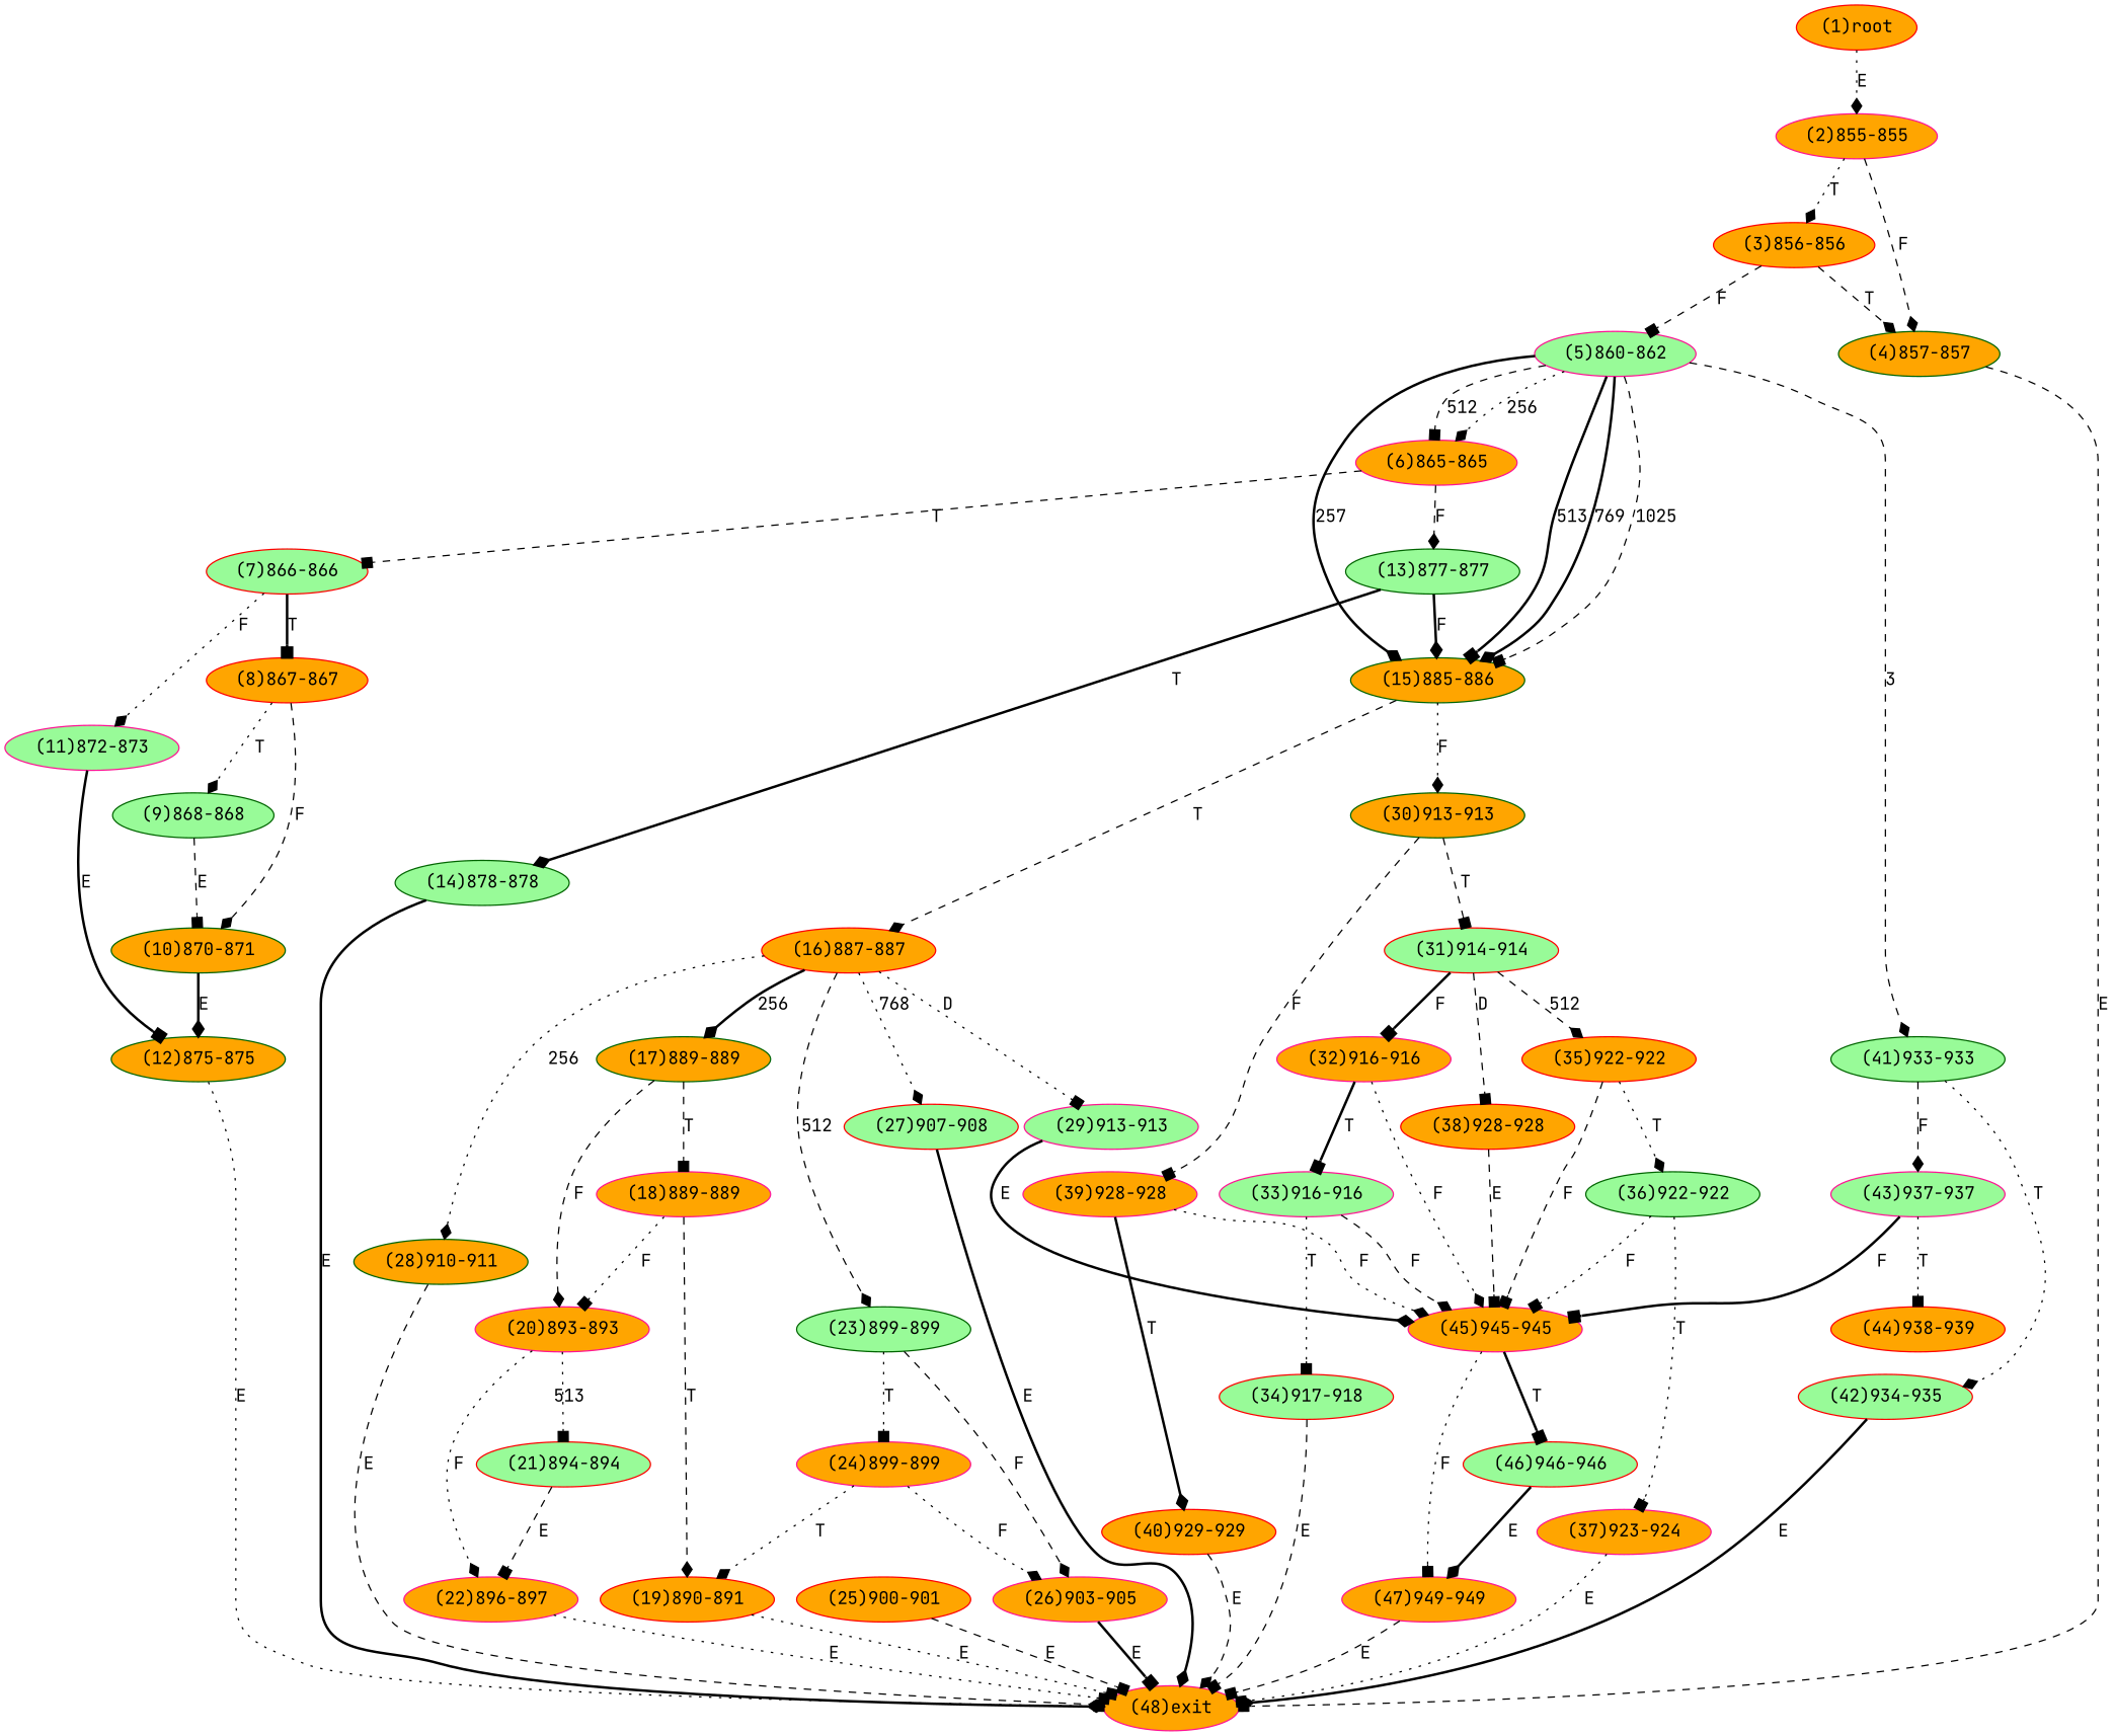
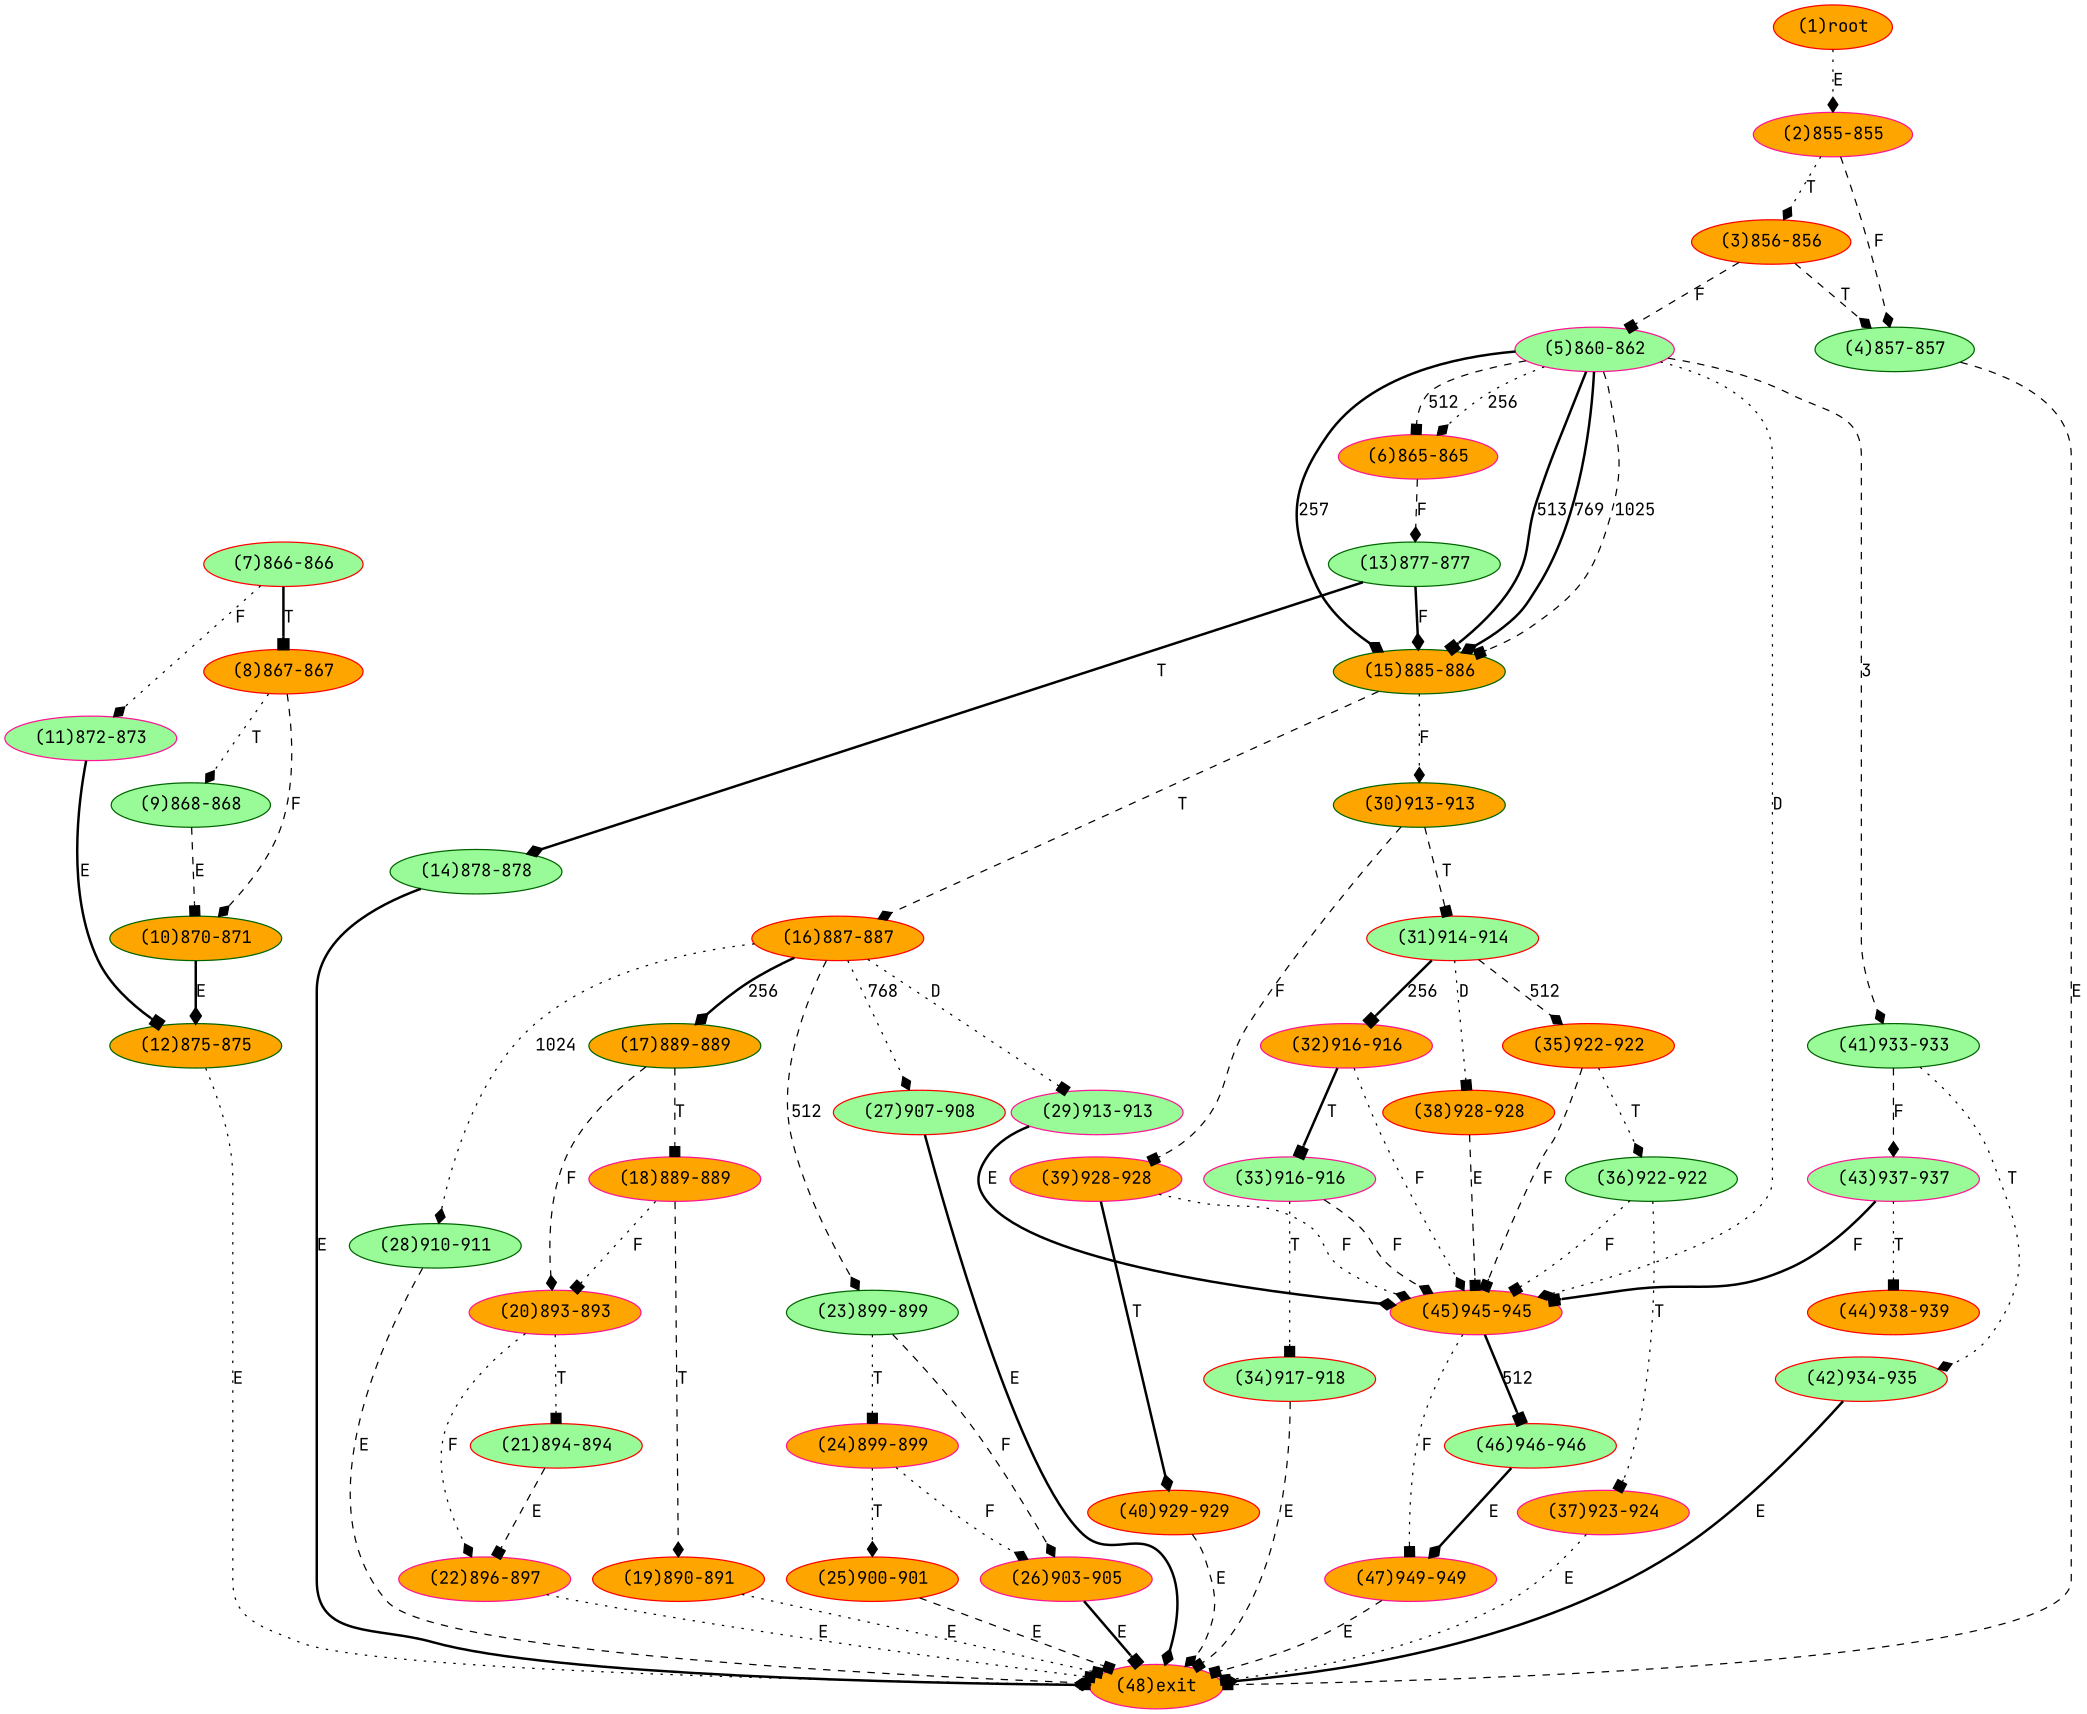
  digraph {
    fontname="JetBrains Mono"
    node [color=deeppink fillcolor=orange fontname="JetBrains Mono" style=filled]
    edge [arrowhead=diamond fontname="JetBrains Mono" style=dashed]
    n1 [color=red label="(1)root"]
    n2 [label="(2)855-855"]
    n3 [color=red label="(3)856-856"]
-   n4 [color=darkgreen label="(4)857-857"]
+   n4 [color=darkgreen fillcolor=palegreen label="(4)857-857"]
    n5 [fillcolor=palegreen label="(5)860-862"]
    n6 [label="(48)exit"]
    n7 [label="(6)865-865"]
    n8 [color=darkgreen label="(15)885-886"]
    n9 [color=darkgreen fillcolor=palegreen label="(41)933-933"]
    n10 [label="(45)945-945"]
    n11 [color=red fillcolor=palegreen label="(7)866-866"]
    n12 [color=darkgreen fillcolor=palegreen label="(13)877-877"]
    n13 [color=red label="(16)887-887"]
    n14 [color=darkgreen label="(30)913-913"]
    n15 [color=red fillcolor=palegreen label="(42)934-935"]
    n16 [fillcolor=palegreen label="(43)937-937"]
    n17 [color=red fillcolor=palegreen label="(46)946-946"]
    n18 [label="(47)949-949"]
    n19 [color=red label="(8)867-867"]
    n20 [fillcolor=palegreen label="(11)872-873"]
    n21 [color=darkgreen fillcolor=palegreen label="(14)878-878"]
    n22 [color=darkgreen fillcolor=palegreen label="(9)868-868"]
    n23 [color=darkgreen label="(10)870-871"]
    n24 [color=darkgreen label="(12)875-875"]
    n25 [color=darkgreen label="(17)889-889"]
    n26 [color=darkgreen fillcolor=palegreen label="(23)899-899"]
    n27 [color=red fillcolor=palegreen label="(27)907-908"]
    n28 [fillcolor=palegreen label="(29)913-913"]
-   n29 [color=darkgreen label="(28)910-911"]
+   n29 [color=darkgreen fillcolor=palegreen label="(28)910-911"]
    n30 [color=red fillcolor=palegreen label="(31)914-914"]
    n31 [label="(39)928-928"]
    n32 [label="(18)889-889"]
    n33 [label="(20)893-893"]
    n34 [color=red label="(19)890-891"]
    n35 [color=red fillcolor=palegreen label="(21)894-894"]
    n36 [label="(22)896-897"]
    n37 [label="(24)899-899"]
    n38 [label="(26)903-905"]
    n39 [color=red label="(25)900-901"]
    n40 [color=red label="(35)922-922"]
    n41 [label="(32)916-916"]
    n42 [color=red label="(38)928-928"]
    n43 [color=darkgreen fillcolor=palegreen label="(36)922-922"]
    n44 [fillcolor=palegreen label="(33)916-916"]
    n45 [color=red label="(40)929-929"]
    n46 [color=red fillcolor=palegreen label="(34)917-918"]
    n47 [label="(37)923-924"]
    n48 [color=red label="(44)938-939"]
    n1 -> n2 [label=E style=dotted]
    n2 -> n3 [label=T style=dotted]
    n2 -> n4 [label=F]
    n3 -> n4 [label=T]
    n3 -> n5 [arrowhead=box label=F]
    n4 -> n6 [arrowhead=box label=E]
    n5 -> n7 [label=256 style=dotted]
    n5 -> n7 [arrowhead=box label=512]
    n5 -> n8 [label=257 style=bold]
    n5 -> n8 [arrowhead=box label=513 style=bold]
    n5 -> n8 [label=769 style=bold]
    n5 -> n8 [arrowhead=box label=1025]
    n5 -> n9 [label=3]
-   n7 -> n11 [arrowhead=box label=T]
+   n5 -> n10 [label=D style=dotted]
    n7 -> n12 [label=F]
    n8 -> n13 [label=T]
    n8 -> n14 [label=F style=dotted]
    n9 -> n15 [label=T style=dotted]
    n9 -> n16 [label=F]
-   n10 -> n17 [arrowhead=box label=T style=bold]
+   n10 -> n17 [arrowhead=box label=512 style=bold]
    n10 -> n18 [arrowhead=box label=F style=dotted]
    n11 -> n19 [arrowhead=box label=T style=bold]
    n11 -> n20 [label=F style=dotted]
    n12 -> n8 [label=F style=bold]
    n12 -> n21 [label=T style=bold]
    n13 -> n25 [label=256 style=bold]
    n13 -> n26 [label=512]
    n13 -> n27 [label=768 style=dotted]
    n13 -> n28 [arrowhead=box label=D style=dotted]
-   n13 -> n29 [label=256 style=dotted]
+   n13 -> n29 [label=1024 style=dotted]
    n14 -> n30 [arrowhead=box label=T]
    n14 -> n31 [arrowhead=box label=F]
    n15 -> n6 [label=E style=bold]
    n16 -> n10 [arrowhead=box label=F style=bold]
    n16 -> n48 [arrowhead=box label=T style=dotted]
    n17 -> n18 [label=E style=bold]
    n18 -> n6 [arrowhead=box label=E]
    n19 -> n22 [label=T style=dotted]
    n19 -> n23 [label=F]
    n20 -> n24 [arrowhead=box label=E style=bold]
    n21 -> n6 [label=E style=bold]
    n22 -> n23 [arrowhead=box label=E]
    n23 -> n24 [label=E style=bold]
    n24 -> n6 [arrowhead=box label=E style=dotted]
    n25 -> n32 [arrowhead=box label=T]
    n25 -> n33 [label=F]
    n26 -> n37 [arrowhead=box label=T style=dotted]
    n26 -> n38 [label=F]
    n27 -> n6 [label=E style=bold]
    n28 -> n10 [label=E style=bold]
    n29 -> n6 [label=E]
    n30 -> n40 [label=512]
-   n30 -> n41 [arrowhead=box label=F style=bold]
-   n30 -> n42 [arrowhead=box label=D]
+   n30 -> n41 [arrowhead=box label=256 style=bold]
+   n30 -> n42 [arrowhead=box label=D style=dotted]
    n31 -> n10 [label=F style=dotted]
    n31 -> n45 [label=T style=bold]
    n32 -> n33 [arrowhead=box label=F style=dotted]
    n32 -> n34 [label=T]
-   n33 -> n35 [arrowhead=box label=513 style=dotted]
+   n33 -> n35 [arrowhead=box label=T style=dotted]
    n33 -> n36 [label=F style=dotted]
    n34 -> n6 [arrowhead=box label=E style=dotted]
    n35 -> n36 [arrowhead=box label=E]
    n36 -> n6 [arrowhead=box label=E style=dotted]
    n37 -> n38 [label=F style=dotted]
-   n37 -> n34 [label=T style=dotted]
+   n37 -> n39 [label=T style=dotted]
    n38 -> n6 [arrowhead=box label=E style=bold]
    n39 -> n6 [arrowhead=box label=E]
    n40 -> n10 [arrowhead=box label=F]
    n40 -> n43 [label=T style=dotted]
    n41 -> n10 [label=F style=dotted]
    n41 -> n44 [arrowhead=box label=T style=bold]
    n42 -> n10 [arrowhead=box label=E]
    n43 -> n10 [arrowhead=box label=F style=dotted]
    n43 -> n47 [arrowhead=box label=T style=dotted]
    n44 -> n10 [label=F]
    n44 -> n46 [arrowhead=box label=T style=dotted]
    n45 -> n6 [label=E]
    n46 -> n6 [arrowhead=box label=E]
    n47 -> n6 [arrowhead=box label=E style=dotted]
  }
